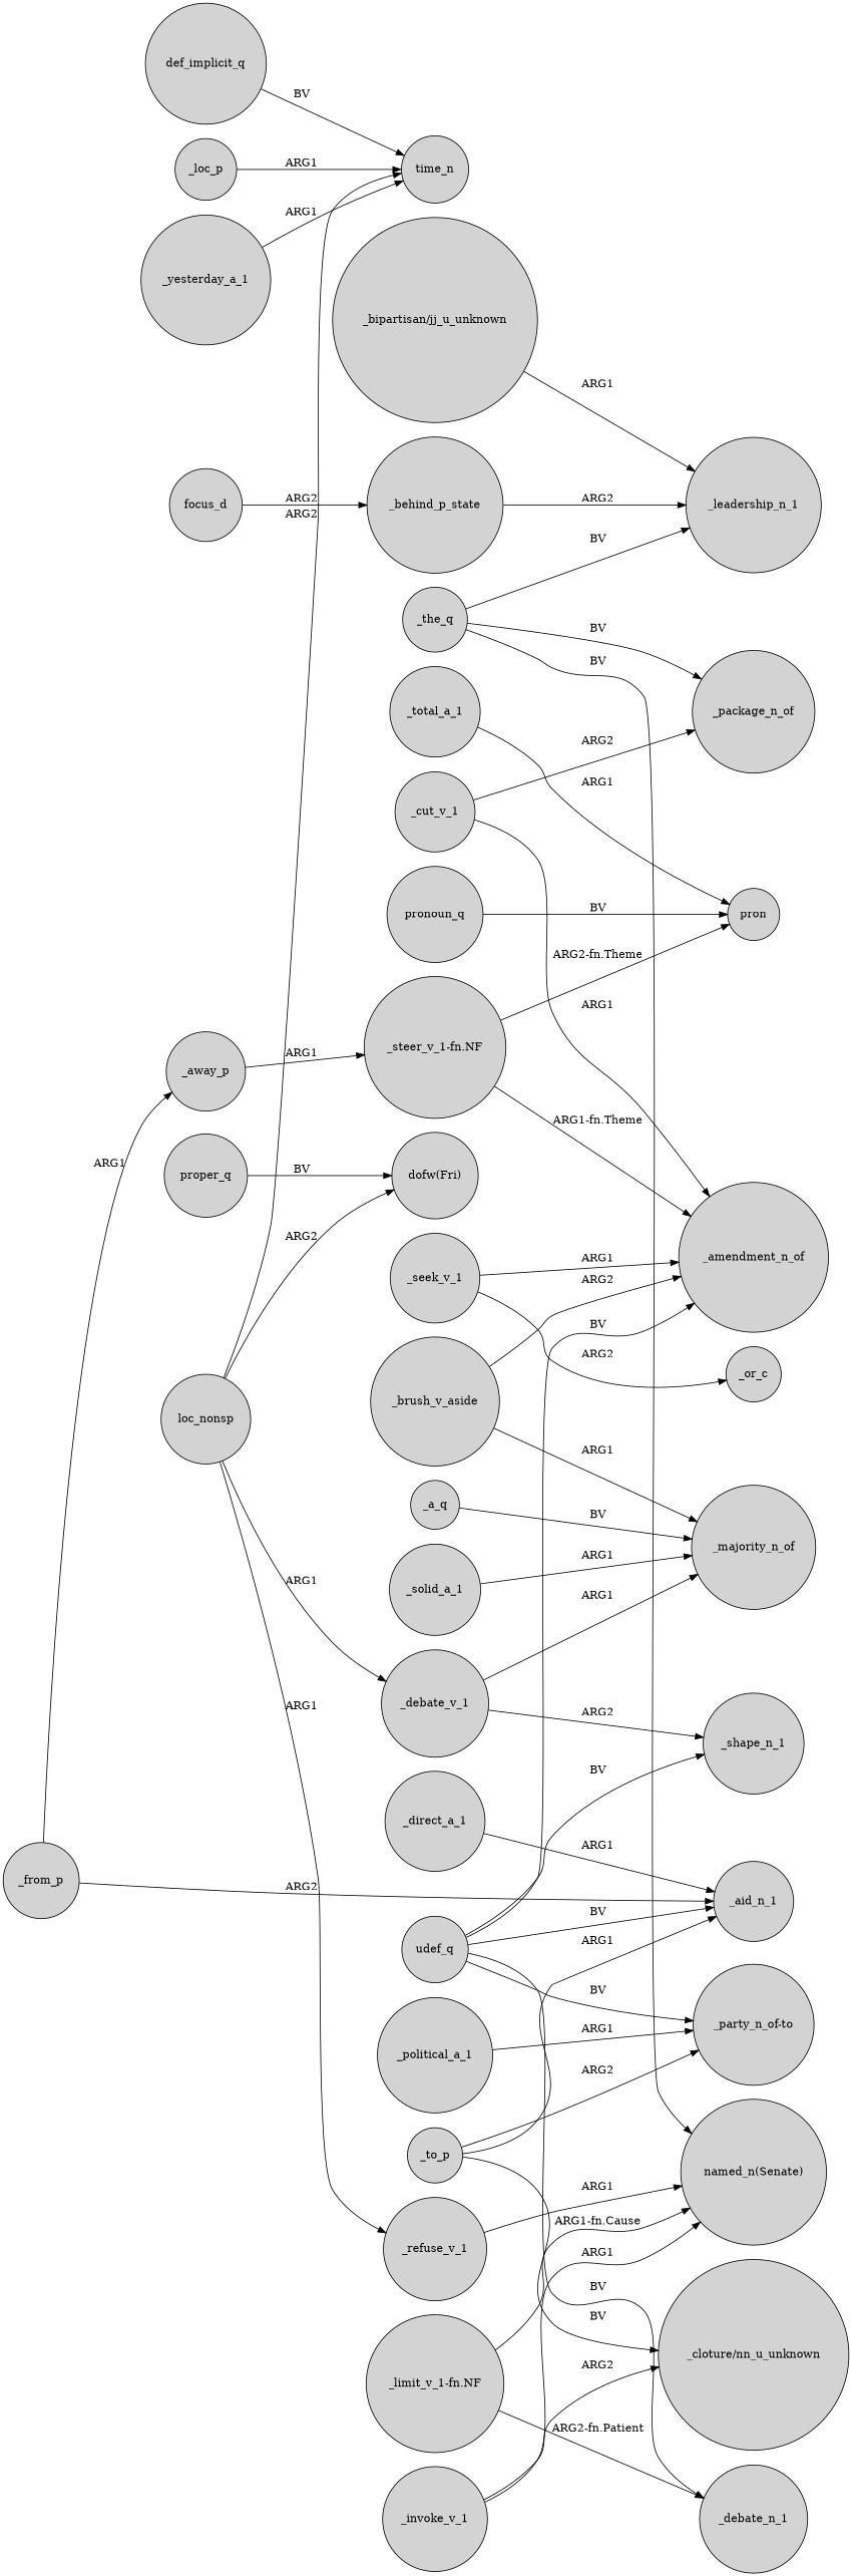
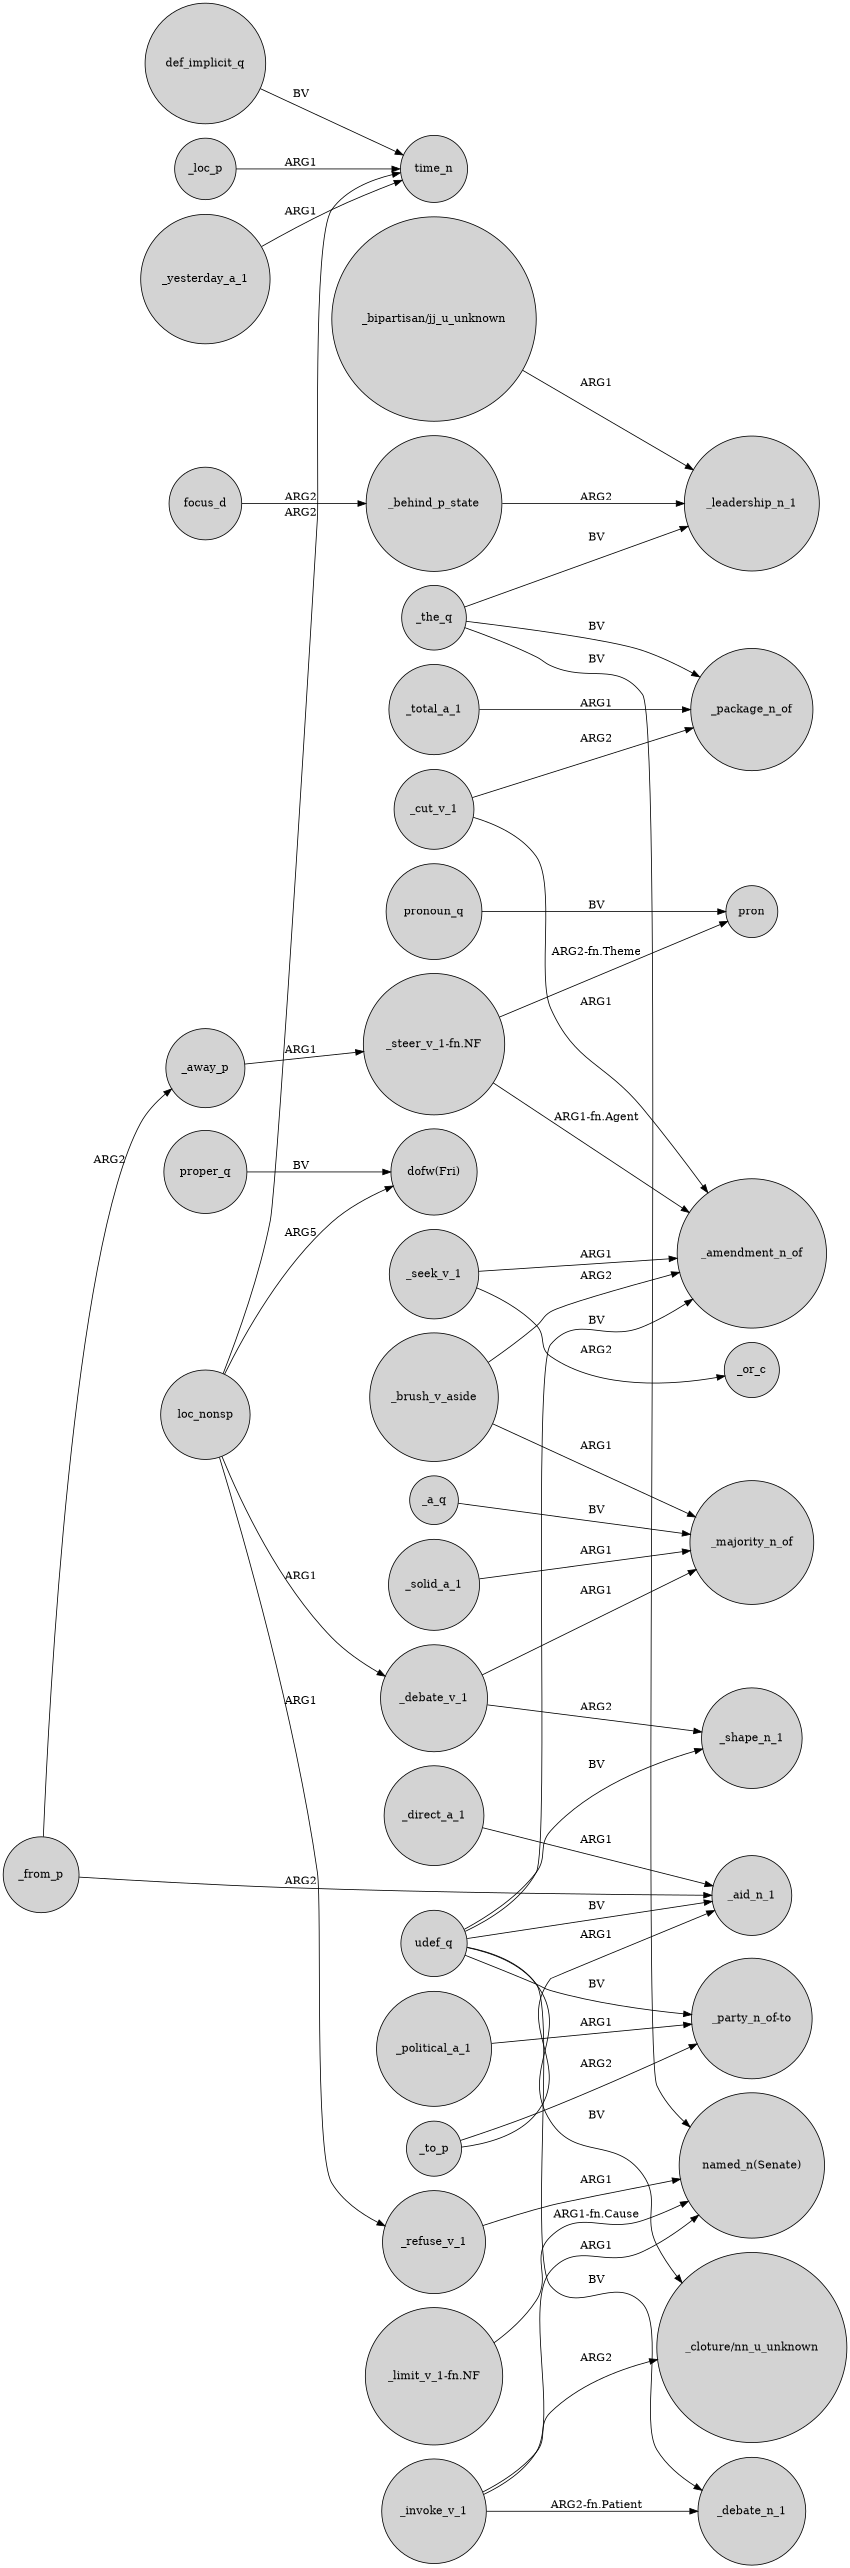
  digraph {
    rankdir=LR
    node [shape=circle style=filled]
    n1 [label=_loc_p]
    time_n
    "_bipartisan/jj_u_unknown"
    _leadership_n_1
    proper_q
    "dofw(Fri)"
    _yesterday_a_1
    _away_p
    "_steer_v_1-fn.NF"
    _amendment_n_of
    pron
    _the_q
    _package_n_of
    "named_n(Senate)"
    loc_nonsp
    _refuse_v_1
    n17 [label=_debate_v_1]
    _shape_n_1
    _majority_n_of
    _cut_v_1
    _behind_p_state
    _political_a_1
    "_party_n_of-to"
    udef_q
    _aid_n_1
    _debate_n_1
    "_cloture/nn_u_unknown"
    _from_p
    _a_q
    _invoke_v_1
    _to_p
    "_limit_v_1-fn.NF"
    pronoun_q
    _solid_a_1
    _seek_v_1
    _or_c
    _brush_v_aside
    focus_d
    _direct_a_1
    _total_a_1
    def_implicit_q
    n1 -> time_n [label=ARG1]
    "_bipartisan/jj_u_unknown" -> _leadership_n_1 [label=ARG1]
    proper_q -> "dofw(Fri)" [label=BV]
    _yesterday_a_1 -> time_n [label=ARG1]
    _away_p -> "_steer_v_1-fn.NF" [label=ARG1]
-   "_steer_v_1-fn.NF" -> _amendment_n_of [label="ARG1-fn.Theme"]
+   "_steer_v_1-fn.NF" -> _amendment_n_of [label="ARG1-fn.Agent"]
    "_steer_v_1-fn.NF" -> pron [label="ARG2-fn.Theme"]
    _the_q -> _leadership_n_1 [label=BV]
    _the_q -> _package_n_of [label=BV]
    _the_q -> "named_n(Senate)" [label=BV]
    loc_nonsp -> time_n [label=ARG2]
-   loc_nonsp -> "dofw(Fri)" [label=ARG2]
+   loc_nonsp -> "dofw(Fri)" [label=ARG5]
    loc_nonsp -> _refuse_v_1 [label=ARG1]
    loc_nonsp -> n17 [label=ARG1]
    _refuse_v_1 -> "named_n(Senate)" [label=ARG1]
    n17 -> _shape_n_1 [label=ARG2]
    n17 -> _majority_n_of [label=ARG1]
    _cut_v_1 -> _amendment_n_of [label=ARG1]
    _cut_v_1 -> _package_n_of [label=ARG2]
    _behind_p_state -> _leadership_n_1 [label=ARG2]
    _political_a_1 -> "_party_n_of-to" [label=ARG1]
    udef_q -> _amendment_n_of [label=BV]
    udef_q -> _shape_n_1 [label=BV]
    udef_q -> "_party_n_of-to" [label=BV]
    udef_q -> _aid_n_1 [label=BV]
    udef_q -> _debate_n_1 [label=BV]
-   _to_p -> "_cloture/nn_u_unknown" [label=BV]
-   _from_p -> _away_p [label=ARG1]
+   udef_q -> "_cloture/nn_u_unknown" [label=BV]
+   _from_p -> _away_p [label=ARG2]
    _from_p -> _aid_n_1 [label=ARG2]
    _a_q -> _majority_n_of [label=BV]
    _invoke_v_1 -> "named_n(Senate)" [label=ARG1]
    _invoke_v_1 -> "_cloture/nn_u_unknown" [label=ARG2]
    _to_p -> "_party_n_of-to" [label=ARG2]
    _to_p -> _aid_n_1 [label=ARG1]
    "_limit_v_1-fn.NF" -> "named_n(Senate)" [label="ARG1-fn.Cause"]
-   "_limit_v_1-fn.NF" -> _debate_n_1 [label="ARG2-fn.Patient"]
+   _invoke_v_1 -> _debate_n_1 [label="ARG2-fn.Patient"]
    pronoun_q -> pron [label=BV]
    _solid_a_1 -> _majority_n_of [label=ARG1]
    _seek_v_1 -> _amendment_n_of [label=ARG1]
    _seek_v_1 -> _or_c [label=ARG2]
    _brush_v_aside -> _amendment_n_of [label=ARG2]
    _brush_v_aside -> _majority_n_of [label=ARG1]
    focus_d -> _behind_p_state [label=ARG2]
    _direct_a_1 -> _aid_n_1 [label=ARG1]
-   _total_a_1 -> pron [label=ARG1]
+   _total_a_1 -> _package_n_of [label=ARG1]
    def_implicit_q -> time_n [label=BV]
  }
